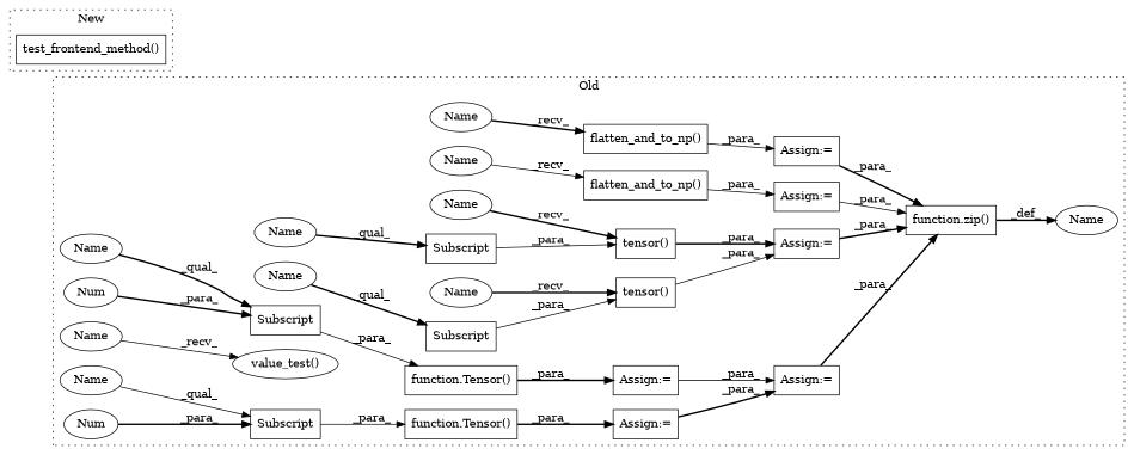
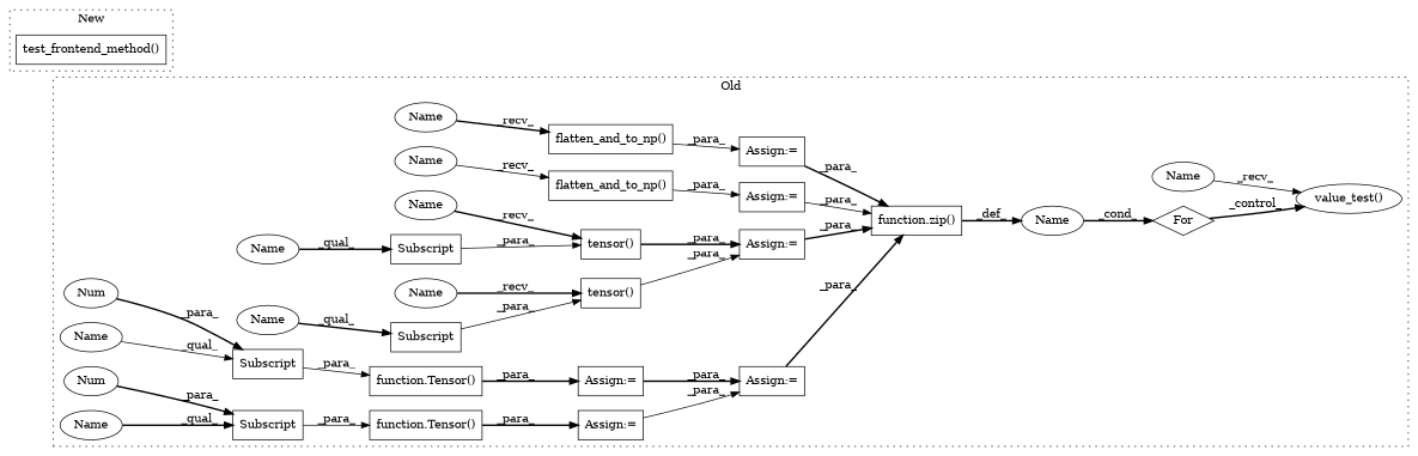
  digraph {
    rankdir=LR
    node [a=87 l=1 s=22208 shape=box]
    edge [style=bold]
    n1 [a=75 l="13,23" label="tensor()" s="22044,22061"]
    n2 [a=63 l="4,0" label=Subscript s="22057,0"]
    n3 [a=63 l="4,0" label=Subscript s="22116,0"]
    n4 [a=75 l="13,23" label="tensor()" s="22103,22120"]
    n5 [a=63 l="4,0" label=Subscript s="21969,0"]
    n6 [a=63 l="4,0" label=Subscript s="21994,0"]
    n7 [a=75 l="4,1" label="function.zip()" s="22264,22279"]
    n8 [a=75 l=37 label="flatten_and_to_np()"]
    n9 [a=75 l=133 label="value_test()" s=22290 shape=ellipse]
    n10 [a=75 l=34 label="flatten_and_to_np()" s=22160]
    n11 [label=Name s=22258 shape=ellipse]
+   n12 [a=107 l="4,10" label=For s="22250,22280" shape=diamond]
    n13 [a=75 l="7,1" label="function.Tensor()" s="21962,21973"]
    n14 [a=76 label=Num s=21971 shape=ellipse]
    n15 [a=75 l="7,1" label="function.Tensor()" s="21987,21998"]
    n16 [a=76 label=Num s=21996 shape=ellipse]
    n17 [a=68 l=3 label="Assign:=" s=22157]
    n18 [a=68 l=3 label="Assign:=" s=22205]
    n19 [a=68 l=3 label="Assign:=" s=22007]
    n20 [a=68 l=3 label="Assign:=" s=22041]
    n21 [a=68 l=3 label="Assign:=" s=21984]
    n22 [a=68 l=3 label="Assign:=" s=21959]
    n23 [l=5 label=Name s=22044 shape=ellipse]
    n24 [l=5 label=Name s=22103 shape=ellipse]
    n25 [l=7 label=Name s=22160 shape=ellipse]
    n26 [l=7 label=Name s=22290 shape=ellipse]
    n27 [l=7 label=Name shape=ellipse]
    n28 [label=Name s=22057 shape=ellipse]
    n29 [label=Name s=21994 shape=ellipse]
    n30 [label=Name s=21969 shape=ellipse]
    n31 [label=Name s=22116 shape=ellipse]
    n32 [a=75 l=629 label="test_frontend_method()" s=22448]
    subgraph cluster_1 {
      label=Old
      style=dotted
      n1
      n2
      n3
      n4
      n5
      n6
      n7
      n8
      n9
      n10
      n11
+     n12
      n13
      n14
      n15
      n16
      n17
      n18
      n19
      n20
      n21
      n22
      n23
      n24
      n25
      n26
      n27
      n28
      n29
      n30
      n31
    }
    subgraph cluster_2 {
      label=New
      style=dotted
      n32
    }
    n1 -> n20 [label=_para_ style=solid]
    n2 -> n1 [label=_para_ style=solid]
    n3 -> n4 [label=_para_ style=solid]
    n4 -> n20 [label=_para_]
    n5 -> n13 [label=_para_ style=solid]
    n6 -> n15 [label=_para_ style=solid]
    n7 -> n11 [label=_def_]
    n8 -> n18 [label=_para_ style=solid]
    n10 -> n17 [label=_para_ style=solid]
+   n11 -> n12 [label=_cond_]
+   n12 -> n9 [label=_control_]
    n13 -> n22 [label=_para_]
    n14 -> n5 [label=_para_]
    n15 -> n21 [label=_para_]
    n16 -> n6 [label=_para_]
    n17 -> n7 [label=_para_]
    n18 -> n7 [label=_para_ style=solid]
    n19 -> n7 [label=_para_]
    n20 -> n7 [label=_para_]
    n21 -> n19 [label=_para_]
    n22 -> n19 [label=_para_ style=solid]
    n23 -> n1 [label=_recv_]
    n24 -> n4 [label=_recv_]
    n25 -> n10 [label=_recv_]
    n26 -> n9 [label=_recv_ style=solid]
    n27 -> n8 [label=_recv_ style=solid]
    n28 -> n2 [label=_qual_]
    n29 -> n6 [label=_qual_ style=solid]
    n30 -> n5 [label=_qual_]
    n31 -> n3 [label=_qual_]
  }
